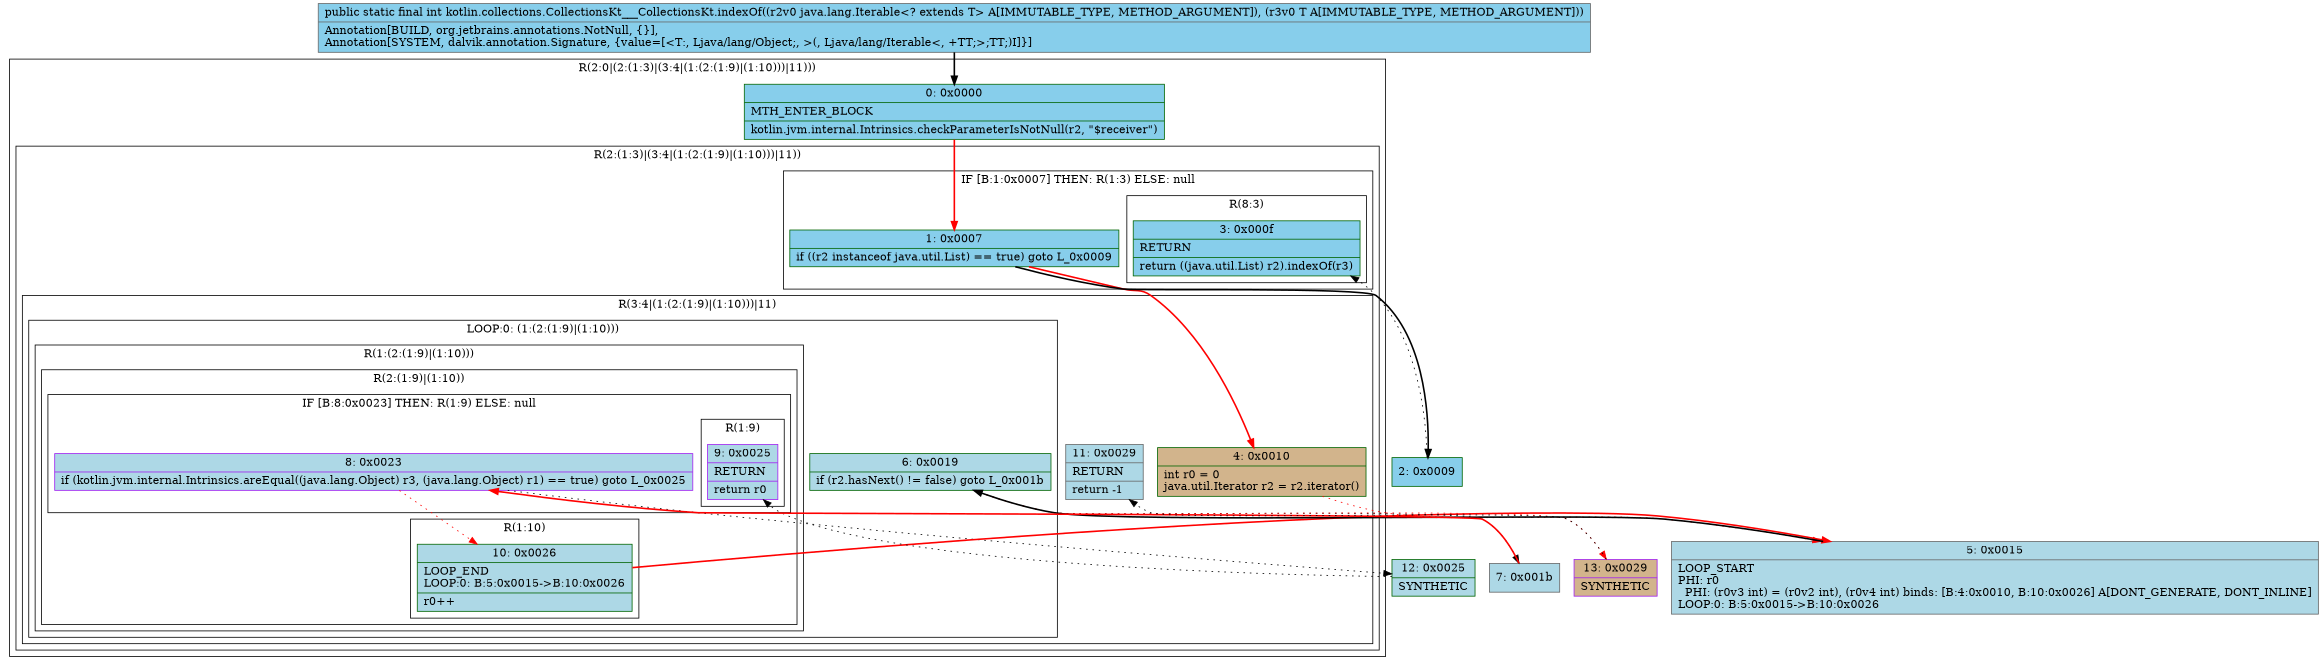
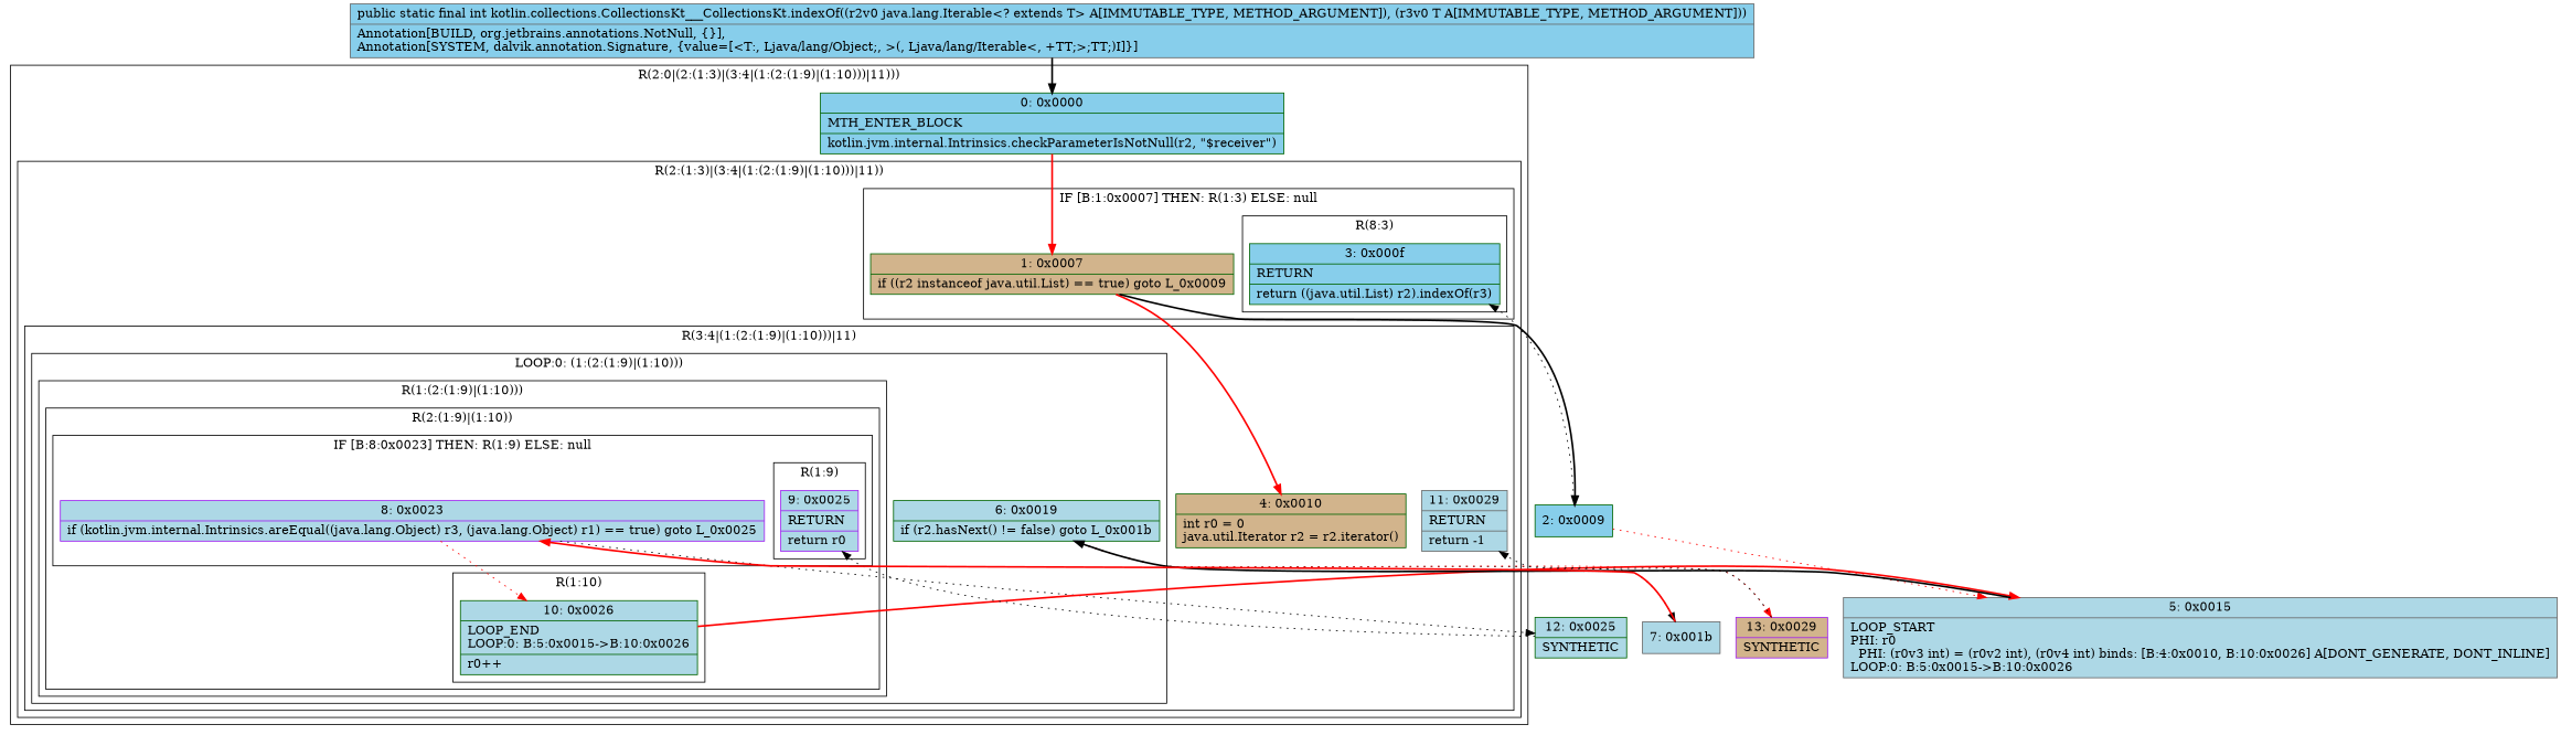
  digraph {
    node [color=darkgreen fillcolor=lightblue shape=record style=filled]
    edge [color=black style=dotted]
    n1 [fillcolor=skyblue label="{3\:\ 0x000f|RETURN\l|return ((java.util.List) r2).indexOf(r3)\l}"]
-   n2 [fillcolor=skyblue label="{1\:\ 0x0007|if ((r2 instanceof java.util.List) == true) goto L_0x0009\l}"]
+   n2 [fillcolor=tan label="{1\:\ 0x0007|if ((r2 instanceof java.util.List) == true) goto L_0x0009\l}"]
    n3 [color=purple label="{9\:\ 0x0025|RETURN\l|return r0\l}"]
    n4 [color=purple label="{8\:\ 0x0023|if (kotlin.jvm.internal.Intrinsics.areEqual((java.lang.Object) r3, (java.lang.Object) r1) == true) goto L_0x0025\l}"]
    n5 [label="{10\:\ 0x0026|LOOP_END\lLOOP:0: B:5:0x0015\-\>B:10:0x0026\l|r0++\l}"]
    n6 [label="{6\:\ 0x0019|if (r2.hasNext() != false) goto L_0x001b\l}"]
    n7 [fillcolor=tan label="{4\:\ 0x0010|int r0 = 0\ljava.util.Iterator r2 = r2.iterator()\l}"]
    n8 [color=gray40 label="{11\:\ 0x0029|RETURN\l|return \-1\l}"]
    n9 [fillcolor=skyblue label="{0\:\ 0x0000|MTH_ENTER_BLOCK\l|kotlin.jvm.internal.Intrinsics.checkParameterIsNotNull(r2, \"$receiver\")\l}"]
    n10 [fillcolor=skyblue label="{2\:\ 0x0009}"]
    n11 [label="{12\:\ 0x0025|SYNTHETIC\l}"]
    n12 [color=gray40 label="{5\:\ 0x0015|LOOP_START\lPHI: r0 \l  PHI: (r0v3 int) = (r0v2 int), (r0v4 int) binds: [B:4:0x0010, B:10:0x0026] A[DONT_GENERATE, DONT_INLINE]\lLOOP:0: B:5:0x0015\-\>B:10:0x0026\l}"]
    n13 [color=gray40 label="{7\:\ 0x001b}"]
    n14 [color=purple fillcolor=tan label="{13\:\ 0x0029|SYNTHETIC\l}"]
    n15 [color=gray40 fillcolor=skyblue label="{public static final int kotlin.collections.CollectionsKt___CollectionsKt.indexOf((r2v0 java.lang.Iterable\<? extends T\> A[IMMUTABLE_TYPE, METHOD_ARGUMENT]), (r3v0 T A[IMMUTABLE_TYPE, METHOD_ARGUMENT]))  | Annotation[BUILD, org.jetbrains.annotations.NotNull, \{\}], \lAnnotation[SYSTEM, dalvik.annotation.Signature, \{value=[\<T:, Ljava\/lang\/Object;, \>(, Ljava\/lang\/Iterable\<, +TT;\>;TT;)I]\}]\l}"]
    subgraph cluster_1 {
      label="R(2:0|(2:(1:3)|(3:4|(1:(2:(1:9)|(1:10)))|11)))"
      n9
      subgraph cluster_2 {
        label="R(2:(1:3)|(3:4|(1:(2:(1:9)|(1:10)))|11))"
        subgraph cluster_3 {
          label="IF [B:1:0x0007] THEN: R(1:3) ELSE: null"
          n2
          subgraph cluster_4 {
            label="R(8:3)"
            n1
          }
        }
        subgraph cluster_5 {
          label="R(3:4|(1:(2:(1:9)|(1:10)))|11)"
          n7
          n8
          subgraph cluster_6 {
            label="LOOP:0: (1:(2:(1:9)|(1:10)))"
            n6
            subgraph cluster_7 {
              label="R(1:(2:(1:9)|(1:10)))"
              subgraph cluster_8 {
                label="R(2:(1:9)|(1:10))"
                subgraph cluster_9 {
                  label="IF [B:8:0x0023] THEN: R(1:9) ELSE: null"
                  n4
                  subgraph cluster_10 {
                    label="R(1:9)"
                    n3
                  }
                }
                subgraph cluster_11 {
                  label="R(1:10)"
                  n5
                }
              }
            }
          }
        }
      }
    }
    n2 -> n7 [color=red style=bold]
    n2 -> n10 [style=bold]
    n4 -> n5 [color=red]
    n4 -> n11
    n5 -> n12 [color=red style=bold]
    n6 -> n13
    n6 -> n14 [color=red]
-   n7 -> n12 [color=red]
+   n10 -> n12 [color=red]
    n9 -> n2 [color=red style=bold]
    n10 -> n1
    n11 -> n3
    n12 -> n6 [style=bold]
    n13 -> n4 [color=red style=bold]
    n14 -> n8
    n15 -> n9 [style=bold]
  }
